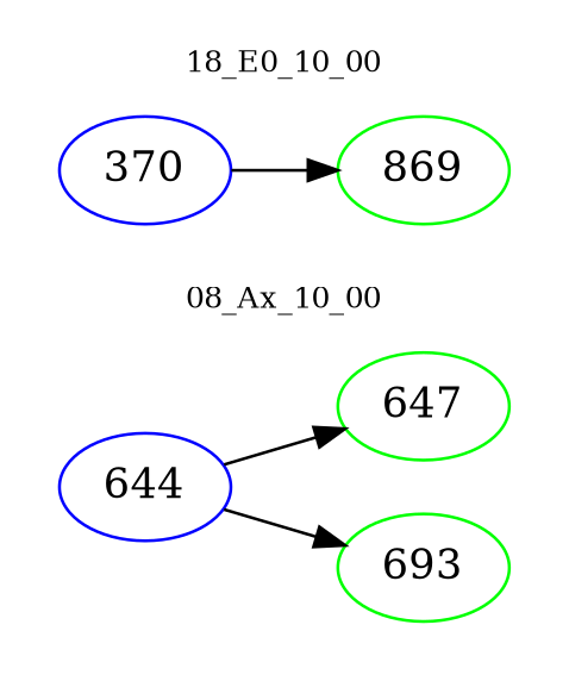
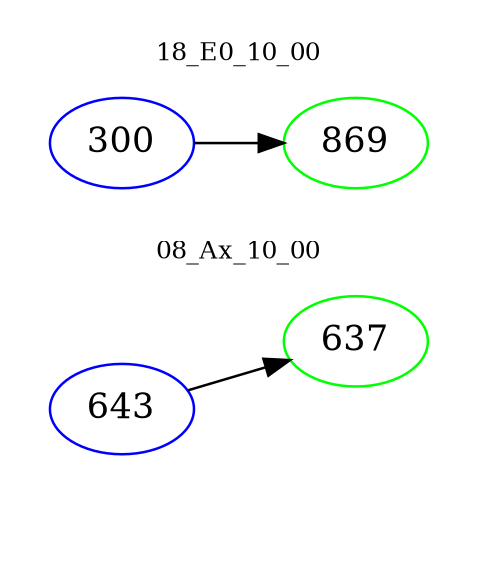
  digraph {
    rankdir=LR
    node [color=green]
    edge [color=black]
-   n1 [color=blue label=644]
-   n2 [label=693]
-   n3 [label=647]
-   n4 [color=blue label=370]
+   n1 [color=blue label=643]
+   n3 [label=637]
+   n4 [color=blue label=300]
    n5 [label=869]
    subgraph cluster_1 {
      color=white
      fontsize=10
      label="08_Ax_10_00"
      n1
-     n2
      n3
    }
    subgraph cluster_2 {
      color=white
      fontsize=10
      label="18_E0_10_00"
      n4
      n5
    }
-   n1 -> n2
    n1 -> n3
    n4 -> n5
  }
